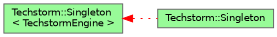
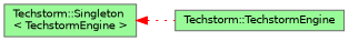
  digraph {
    rankdir=LR
    node [color=grey40 fillcolor=palegreen fontname=Helvetica fontsize=10 shape=box style=filled]
    n1 [height=0.2 label="Techstorm::Singleton\l\< TechstormEngine \>" width=0.4]
-   n2 [height=0.2 label="Techstorm::Singleton" width=0.4]
+   n2 [height=0.2 label="Techstorm::TechstormEngine" width=0.4]
    n1 -> n2 [color=red dir=back fontname=Helvetica fontsize=10 labelfontname=Helvetica labelfontsize=10 style=dotted]
  }
